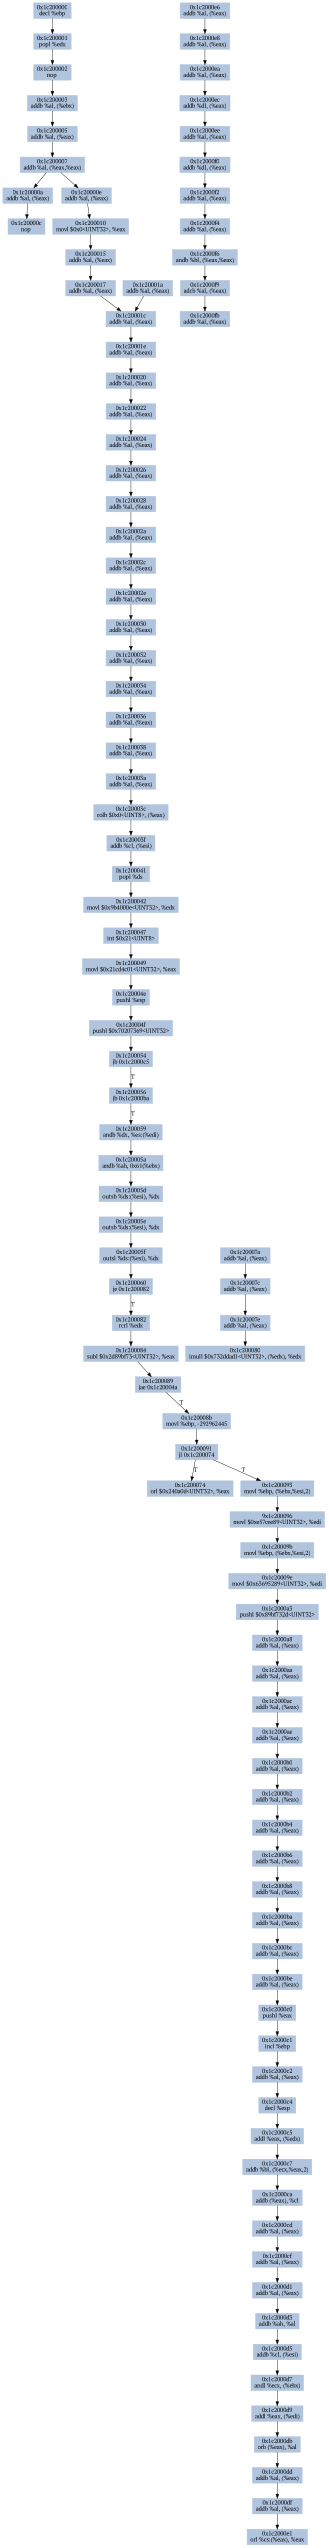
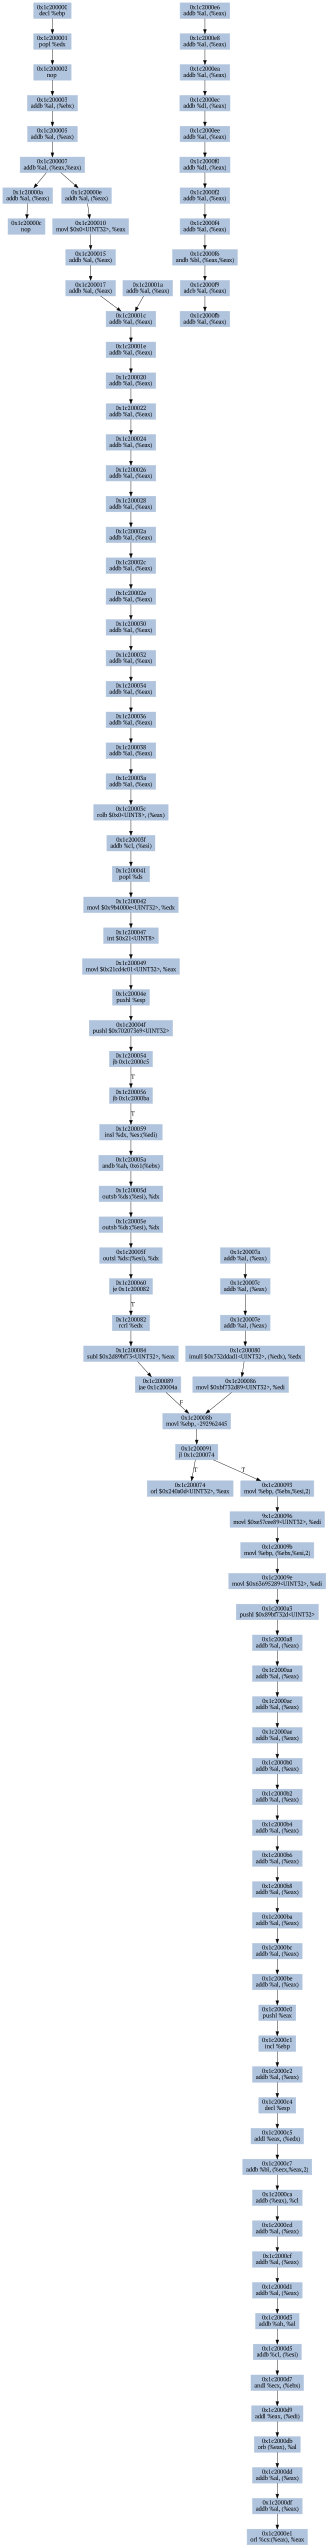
  digraph {
    fontname="PT Serif"
    node [color=lightsteelblue fillcolor=lightsteelblue fontname="PT Serif" shape=rectangle style=filled]
    edge [color="#000000" fontname="PT Serif"]
    n1 [label="0x1c200000\ndecl %ebp"]
    n2 [label="0x1c200001\npopl %edx"]
    n3 [label="0x1c200002\nnop "]
    n4 [label="0x1c200003\naddb %al, (%ebx)"]
    n5 [label="0x1c200005\naddb %al, (%eax)"]
    n6 [label="0x1c200007\naddb %al, (%eax,%eax)"]
    n7 [label="0x1c20000a\naddb %al, (%eax)"]
    n8 [label="0x1c20000e\naddb %al, (%eax)"]
    n9 [label="0x1c20000c\nnop "]
    n10 [label="0x1c200010\nmovl $0x0<UINT32>, %eax"]
    n11 [label="0x1c200015\naddb %al, (%eax)"]
    n12 [label="0x1c200017\naddb %al, (%eax)"]
    n13 [label="0x1c20001c\naddb %al, (%eax)"]
    n14 [label="0x1c20001a\naddb %al, (%eax)"]
    n15 [label="0x1c20001e\naddb %al, (%eax)"]
    n16 [label="0x1c200020\naddb %al, (%eax)"]
    n17 [label="0x1c200022\naddb %al, (%eax)"]
    n18 [label="0x1c200024\naddb %al, (%eax)"]
    n19 [label="0x1c200026\naddb %al, (%eax)"]
    n20 [label="0x1c200028\naddb %al, (%eax)"]
    n21 [label="0x1c20002a\naddb %al, (%eax)"]
    n22 [label="0x1c20002c\naddb %al, (%eax)"]
    n23 [label="0x1c20002e\naddb %al, (%eax)"]
    n24 [label="0x1c200030\naddb %al, (%eax)"]
    n25 [label="0x1c200032\naddb %al, (%eax)"]
    n26 [label="0x1c200034\naddb %al, (%eax)"]
    n27 [label="0x1c200036\naddb %al, (%eax)"]
    n28 [label="0x1c200038\naddb %al, (%eax)"]
    n29 [label="0x1c20003a\naddb %al, (%eax)"]
    n30 [label="0x1c20003c\nrolb $0x0<UINT8>, (%eax)"]
    n31 [label="0x1c20003f\naddb %cl, (%esi)"]
    n32 [label="0x1c200041\npopl %ds"]
    n33 [label="0x1c200042\nmovl $0x9b4000e<UINT32>, %edx"]
    n34 [label="0x1c200047\nint $0x21<UINT8>"]
    n35 [label="0x1c200049\nmovl $0x21cd4c01<UINT32>, %eax"]
    n36 [label="0x1c20004e\npushl %esp"]
    n37 [label="0x1c20004f\npushl $0x70207369<UINT32>"]
    n38 [label="0x1c200054\njb 0x1c2000c5"]
    n39 [label="0x1c200056\njb 0x1c2000ba"]
-   n40 [label="0x1c200059\nandb %dx, %es:(%edi)"]
+   n40 [label="0x1c200059\ninsl %dx, %es:(%edi)"]
    n41 [label="0x1c20005a\nandb %ah, 0x61(%ebx)"]
    n42 [label="0x1c20005d\noutsb %ds:(%esi), %dx"]
    n43 [label="0x1c20005e\noutsb %ds:(%esi), %dx"]
    n44 [label="0x1c20005f\noutsl %ds:(%esi), %dx"]
    n45 [label="0x1c200060\nje 0x1c200082"]
    n46 [label="0x1c200082\nrcrl %edx"]
    n47 [label="0x1c200084\nsubl $0x2d89bf73<UINT32>, %eax"]
    n48 [label="0x1c200089\njae 0x1c20004a"]
    n49 [label="0x1c20008b\nmovl %ebp, -292962445"]
    n50 [label="0x1c200091\njl 0x1c200074"]
    n51 [label="0x1c200074\norl $0x240a0d<UINT32>, %eax"]
    n52 [label="0x1c200093\nmovl %ebp, (%ebx,%esi,2)"]
    n53 [label="9x1c200096\nmovl $0xe57cee89<UINT32>, %edi"]
    n54 [label="0x1c20007a\naddb %al, (%eax)"]
    n55 [label="0x1c20007c\naddb %al, (%eax)"]
    n56 [label="0x1c20007e\naddb %al, (%eax)"]
    n57 [label="0x1c200080\nimull $0x732ddad1<UINT32>, (%edx), %edx"]
+   n58 [label="0x1c200086\nmovl $0xbf732d89<UINT32>, %edi"]
    n59 [label="0x1c20009b\nmovl %ebp, (%ebx,%esi,2)"]
    n60 [label="0x1c20009e\nmovl $0x63695289<UINT32>, %edi"]
    n61 [label="0x1c2000a3\npushl $0x89bf732d<UINT32>"]
    n62 [label="0x1c2000a8\naddb %al, (%eax)"]
    n63 [label="0x1c2000aa\naddb %al, (%eax)"]
    n64 [label="0x1c2000ac\naddb %al, (%eax)"]
    n65 [label="0x1c2000ae\naddb %al, (%eax)"]
    n66 [label="0x1c2000b0\naddb %al, (%eax)"]
    n67 [label="0x1c2000b2\naddb %al, (%eax)"]
    n68 [label="0x1c2000b4\naddb %al, (%eax)"]
    n69 [label="0x1c2000b6\naddb %al, (%eax)"]
    n70 [label="0x1c2000b8\naddb %al, (%eax)"]
    n71 [label="0x1c2000ba\naddb %al, (%eax)"]
    n72 [label="0x1c2000bc\naddb %al, (%eax)"]
    n73 [label="0x1c2000be\naddb %al, (%eax)"]
    n74 [label="0x1c2000c0\npushl %eax"]
    n75 [label="0x1c2000c1\nincl %ebp"]
    n76 [label="0x1c2000c2\naddb %al, (%eax)"]
    n77 [label="0x1c2000c4\ndecl %esp"]
    n78 [label="0x1c2000c5\naddl %eax, (%edx)"]
    n79 [label="0x1c2000c7\naddb %bl, (%ecx,%eax,2)"]
    n80 [label="0x1c2000ca\naddb (%eax), %cl"]
    n81 [label="0x1c2000cd\naddb %al, (%eax)"]
    n82 [label="0x1c2000cf\naddb %al, (%eax)"]
    n83 [label="0x1c2000d1\naddb %al, (%eax)"]
    n84 [label="0x1c2000d3\naddb %ah, %al"]
    n85 [label="0x1c2000d5\naddb %cl, (%esi)"]
    n86 [label="0x1c2000d7\nandl %ecx, (%ebx)"]
    n87 [label="0x1c2000d9\naddl %eax, (%edi)"]
    n88 [label="0x1c2000db\norb (%eax), %al"]
    n89 [label="0x1c2000dd\naddb %al, (%eax)"]
    n90 [label="0x1c2000df\naddb %al, (%eax)"]
    n91 [label="0x1c2000e1\norl %cs:(%eax), %eax"]
    n92 [label="0x1c2000e6\naddb %al, (%eax)"]
    n93 [label="0x1c2000e8\naddb %al, (%eax)"]
    n94 [label="0x1c2000ea\naddb %al, (%eax)"]
    n95 [label="0x1c2000ec\naddb %dl, (%eax)"]
    n96 [label="0x1c2000ee\naddb %al, (%eax)"]
    n97 [label="0x1c2000f0\naddb %dl, (%eax)"]
    n98 [label="0x1c2000f2\naddb %al, (%eax)"]
    n99 [label="0x1c2000f4\naddb %al, (%eax)"]
    n100 [label="0x1c2000f6\nandb %bl, (%eax,%eax)"]
    n101 [label="0x1c2000f9\nadcb %al, (%eax)"]
    n102 [label="0x1c2000fb\naddb %al, (%eax)"]
    n1 -> n2
    n2 -> n3
    n3 -> n4
    n4 -> n5
    n5 -> n6
    n6 -> n7
    n6 -> n8
    n7 -> n9
    n8 -> n10
    n10 -> n11
    n11 -> n12
    n12 -> n13
    n13 -> n15
    n14 -> n13
    n15 -> n16
    n16 -> n17
    n17 -> n18
    n18 -> n19
    n19 -> n20
    n20 -> n21
    n21 -> n22
    n22 -> n23
    n23 -> n24
    n24 -> n25
    n25 -> n26
    n26 -> n27
    n27 -> n28
    n28 -> n29
    n29 -> n30
    n30 -> n31
    n31 -> n32
    n32 -> n33
    n33 -> n34
    n34 -> n35
    n35 -> n36
    n36 -> n37
    n37 -> n38
    n38 -> n39 [label=T]
    n39 -> n40 [label=T]
    n40 -> n41
    n41 -> n42
    n42 -> n43
    n43 -> n44
    n44 -> n45
    n45 -> n46 [label=T]
    n46 -> n47
    n47 -> n48
-   n48 -> n49 [label=T]
+   n48 -> n49 [label=F]
    n49 -> n50
    n50 -> n51 [label=T]
    n50 -> n52 [label=T]
    n52 -> n53
    n53 -> n59
    n54 -> n55
    n55 -> n56
    n56 -> n57
+   n57 -> n58
+   n58 -> n49
    n59 -> n60
    n60 -> n61
    n61 -> n62
    n62 -> n63
    n63 -> n64
    n64 -> n65
    n65 -> n66
    n66 -> n67
    n67 -> n68
    n68 -> n69
    n69 -> n70
    n70 -> n71
    n71 -> n72
    n72 -> n73
    n73 -> n74
    n74 -> n75
    n75 -> n76
    n76 -> n77
    n77 -> n78
    n78 -> n79
    n79 -> n80
    n80 -> n81
    n81 -> n82
    n82 -> n83
    n83 -> n84
    n84 -> n85
    n85 -> n86
    n86 -> n87
    n87 -> n88
    n88 -> n89
    n89 -> n90
    n90 -> n91
    n92 -> n93
    n93 -> n94
    n94 -> n95
    n95 -> n96
    n96 -> n97
    n97 -> n98
    n98 -> n99
    n99 -> n100
    n100 -> n101
    n101 -> n102
  }
